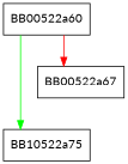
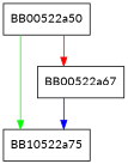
  digraph {
    fontname=Lato
    splines=ortho
    node [fontname=Lato shape=box]
    edge [fontname=Lato]
    n1 [label=BB10522a75]
-   BB00522a60
+   BB00522a60 [label=BB00522a50]
    BB00522a67
    BB00522a60 -> n1 [color=green]
    BB00522a60 -> BB00522a67 [color=red]
+   BB00522a67 -> n1 [color=blue]
  }
